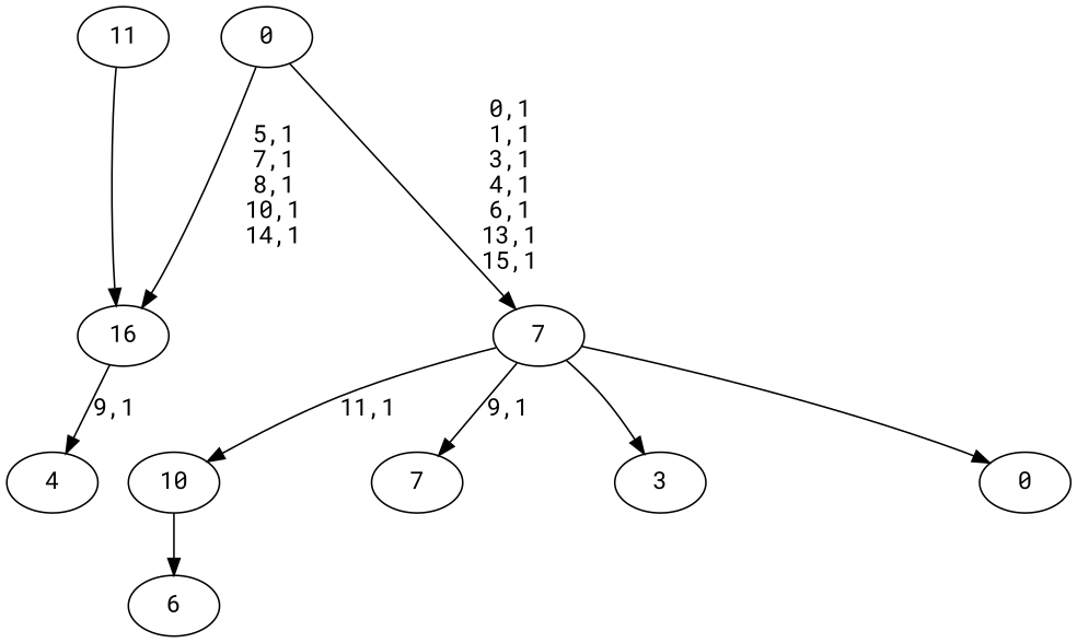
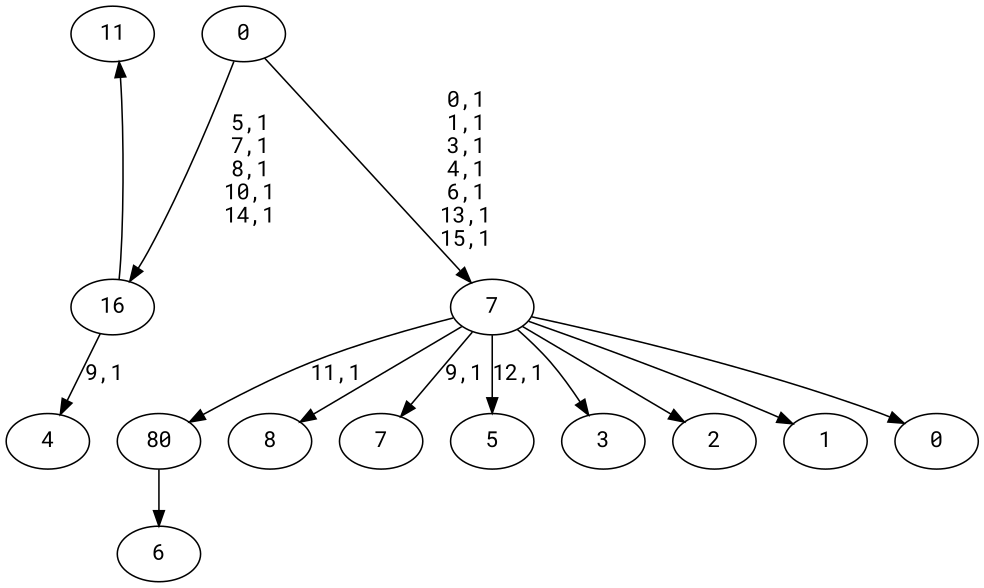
  digraph {
    fontname="Roboto Mono"
    node [fontname="Roboto Mono"]
    edge [fontname="Roboto Mono"]
    n1 [label=11]
-   n2 [label=10]
+   n2 [label=80]
    n3 [label=6]
+   n4 [label=8]
    n5 [label=7]
+   n6 [label=5]
    n7 [label=4]
    16
    n9 [label=3]
+   n10 [label=2]
+   n11 [label=1]
    n12 [label=0]
    7
    0
    n2 -> n3
-   n1 -> 16
+   16 -> n1
    16 -> n7 [label="9,1"]
    7 -> n2 [label="11,1"]
+   7 -> n4
    7 -> n5 [label="9,1"]
+   7 -> n6 [label="12,1"]
    7 -> n9
+   7 -> n10
+   7 -> n11
    7 -> n12
    0 -> 16 [label="5,1\n7,1\n8,1\n10,1\n14,1"]
    0 -> 7 [label="0,1\n1,1\n3,1\n4,1\n6,1\n13,1\n15,1"]
  }
